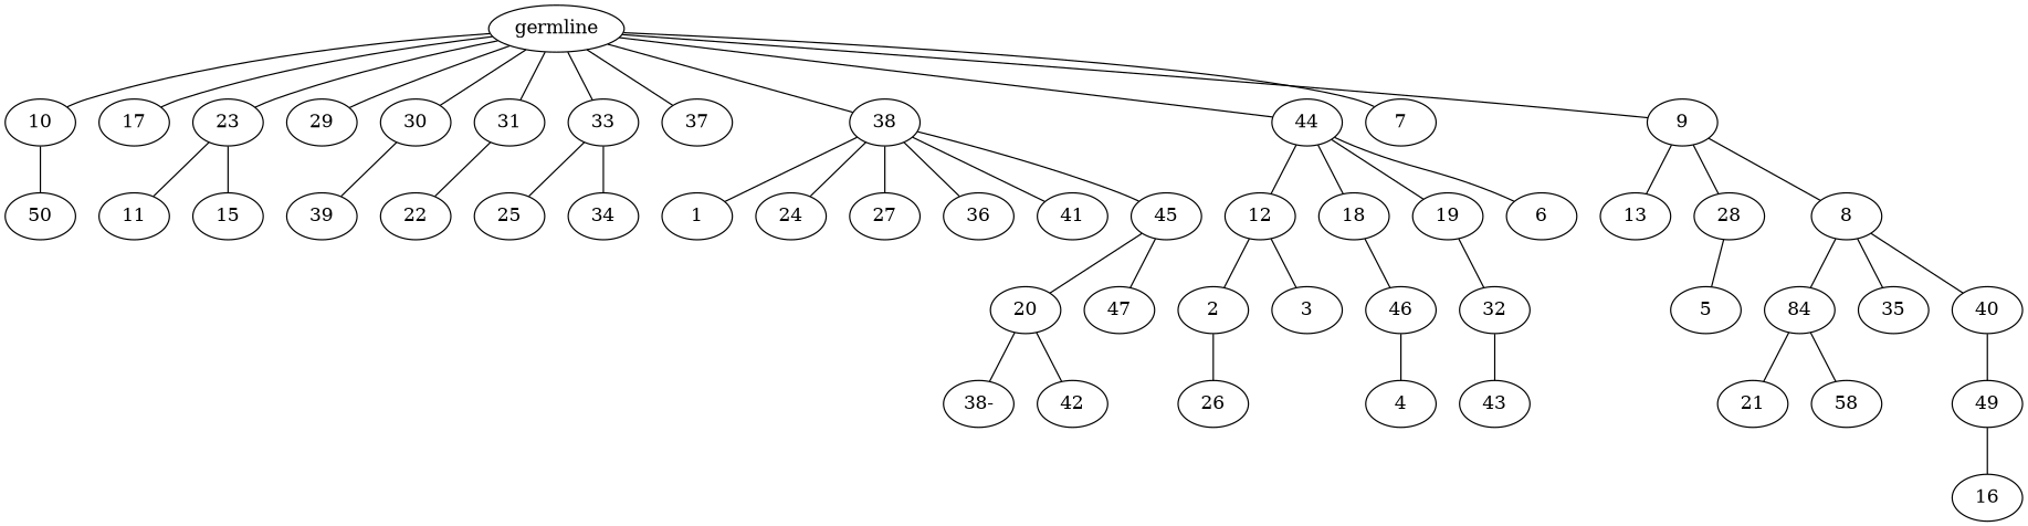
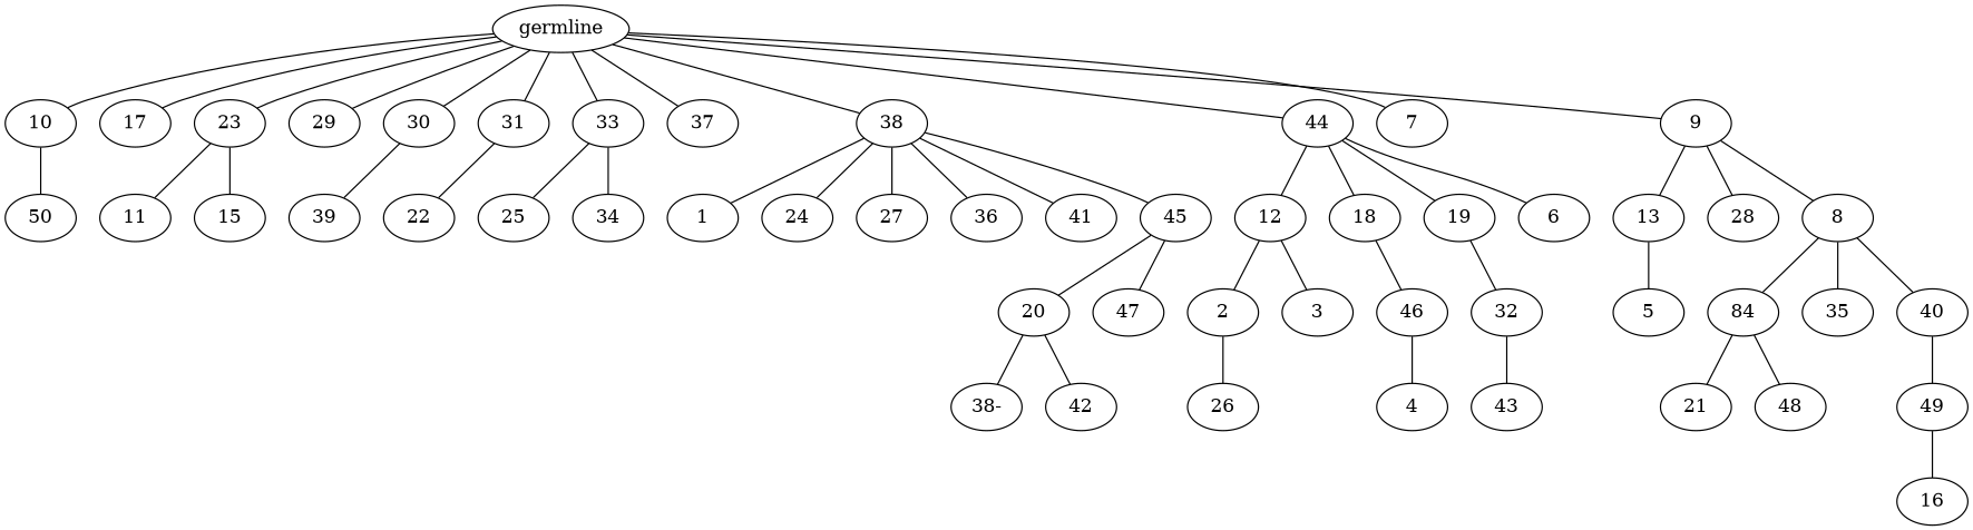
  graph {
    n1 [label=germline]
    n2 [label=10]
    n3 [label=17]
    n4 [label=23]
    n5 [label=29]
    n6 [label=30]
    n7 [label=31]
    n8 [label=33]
    n9 [label=37]
    n10 [label=38]
    n11 [label=44]
    n12 [label=7]
    n13 [label=9]
    n14 [label=50]
    n15 [label=11]
    n16 [label=15]
    n17 [label=39]
    n18 [label=22]
    n19 [label=25]
    n20 [label=34]
    n21 [label=1]
    n22 [label=24]
    n23 [label=27]
    n24 [label=36]
    n25 [label=41]
    n26 [label=45]
    n27 [label=12]
    n28 [label=18]
    n29 [label=19]
    n30 [label=6]
    n31 [label=13]
    n32 [label=28]
    n33 [label=8]
    n34 [label=20]
    n35 [label=47]
    n36 [label="38-"]
    n37 [label=42]
    n38 [label=2]
    n39 [label=3]
    n40 [label=46]
    n41 [label=32]
    n42 [label=26]
    n43 [label=4]
    n44 [label=43]
    n45 [label=5]
    n46 [label=84]
    n47 [label=35]
    n48 [label=40]
    n49 [label=21]
-   n50 [label=58]
+   n50 [label=48]
    n51 [label=49]
    n52 [label=16]
    n1 -- n2
    n1 -- n3
    n1 -- n4
    n1 -- n5
    n1 -- n6
    n1 -- n7
    n1 -- n8
    n1 -- n9
    n1 -- n10
    n1 -- n11
    n1 -- n12
    n1 -- n13
    n2 -- n14
    n4 -- n15
    n4 -- n16
    n6 -- n17
    n7 -- n18
    n8 -- n19
    n8 -- n20
    n10 -- n21
    n10 -- n22
    n10 -- n23
    n10 -- n24
    n10 -- n25
    n10 -- n26
    n11 -- n27
    n11 -- n28
    n11 -- n29
    n11 -- n30
    n13 -- n31
    n13 -- n32
    n13 -- n33
    n26 -- n34
    n26 -- n35
    n27 -- n38
    n27 -- n39
    n28 -- n40
    n29 -- n41
-   n32 -- n45
+   n31 -- n45
    n33 -- n46
    n33 -- n47
    n33 -- n48
    n34 -- n36
    n34 -- n37
    n38 -- n42
    n40 -- n43
    n41 -- n44
    n46 -- n49
    n46 -- n50
    n48 -- n51
    n51 -- n52
  }
